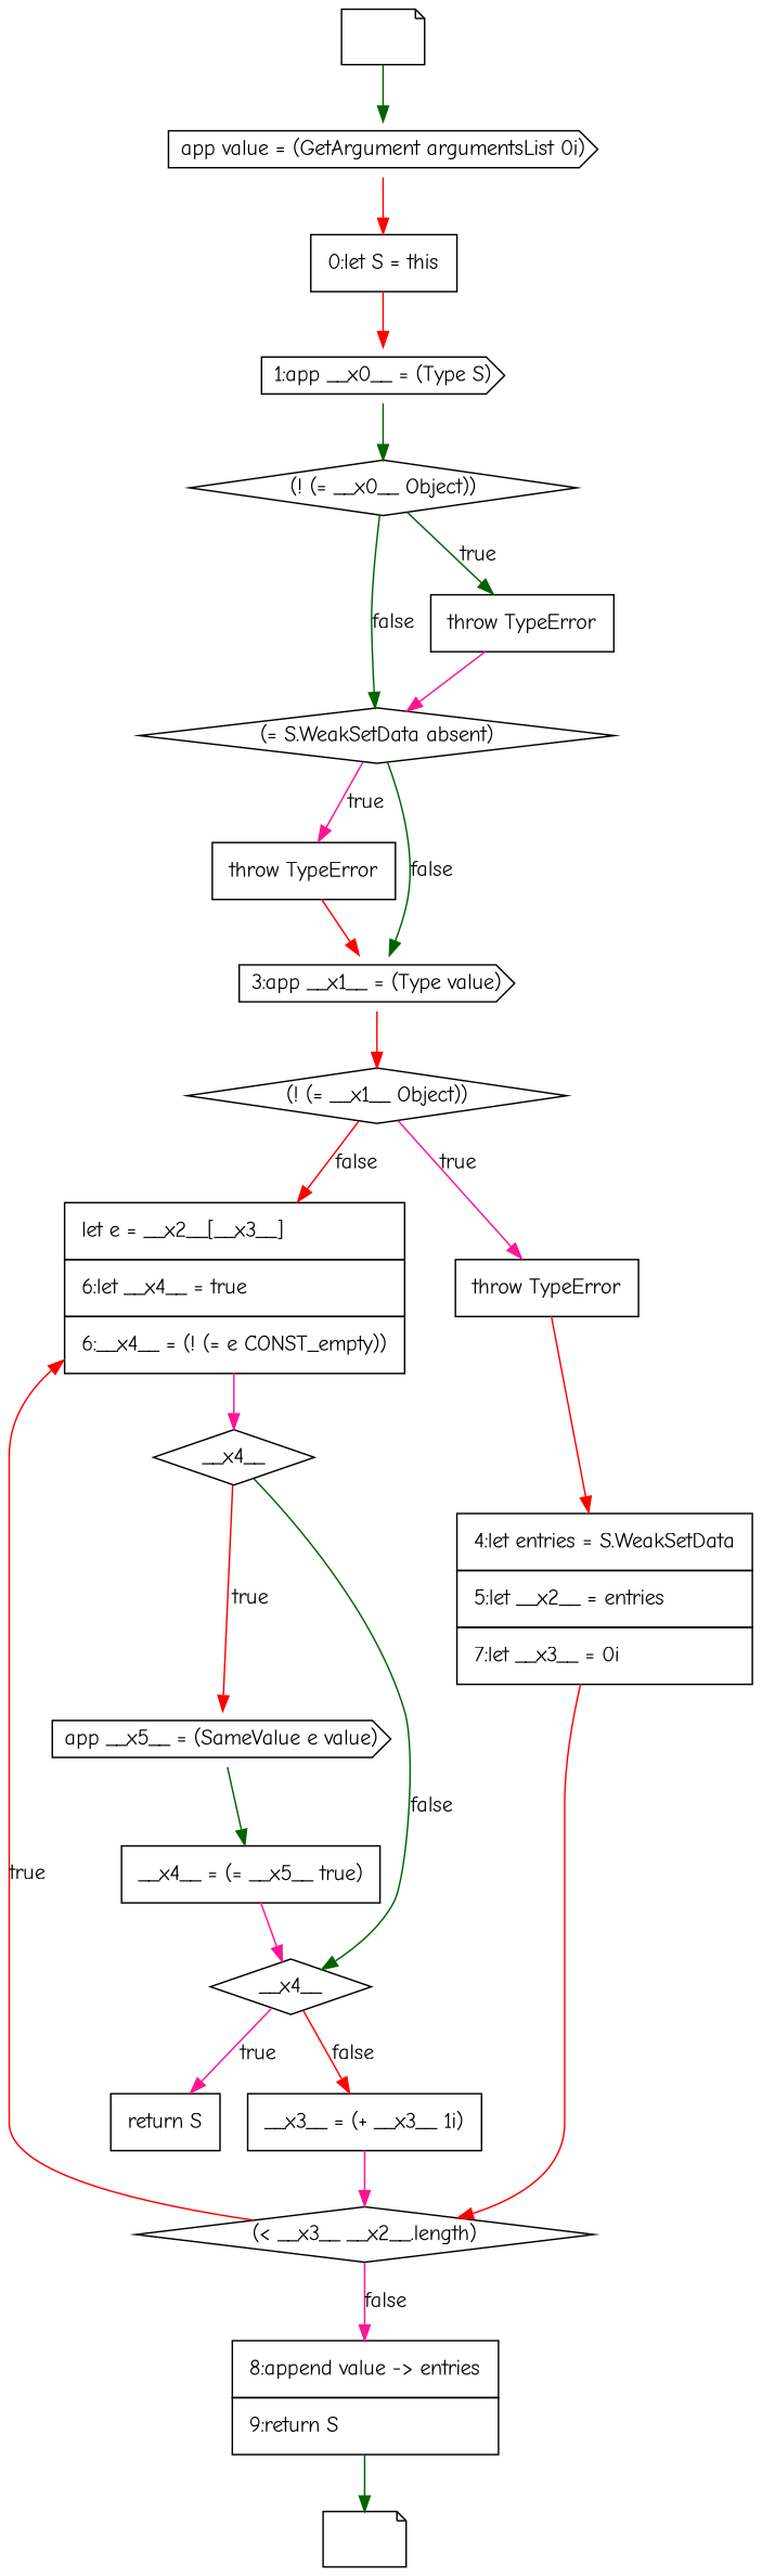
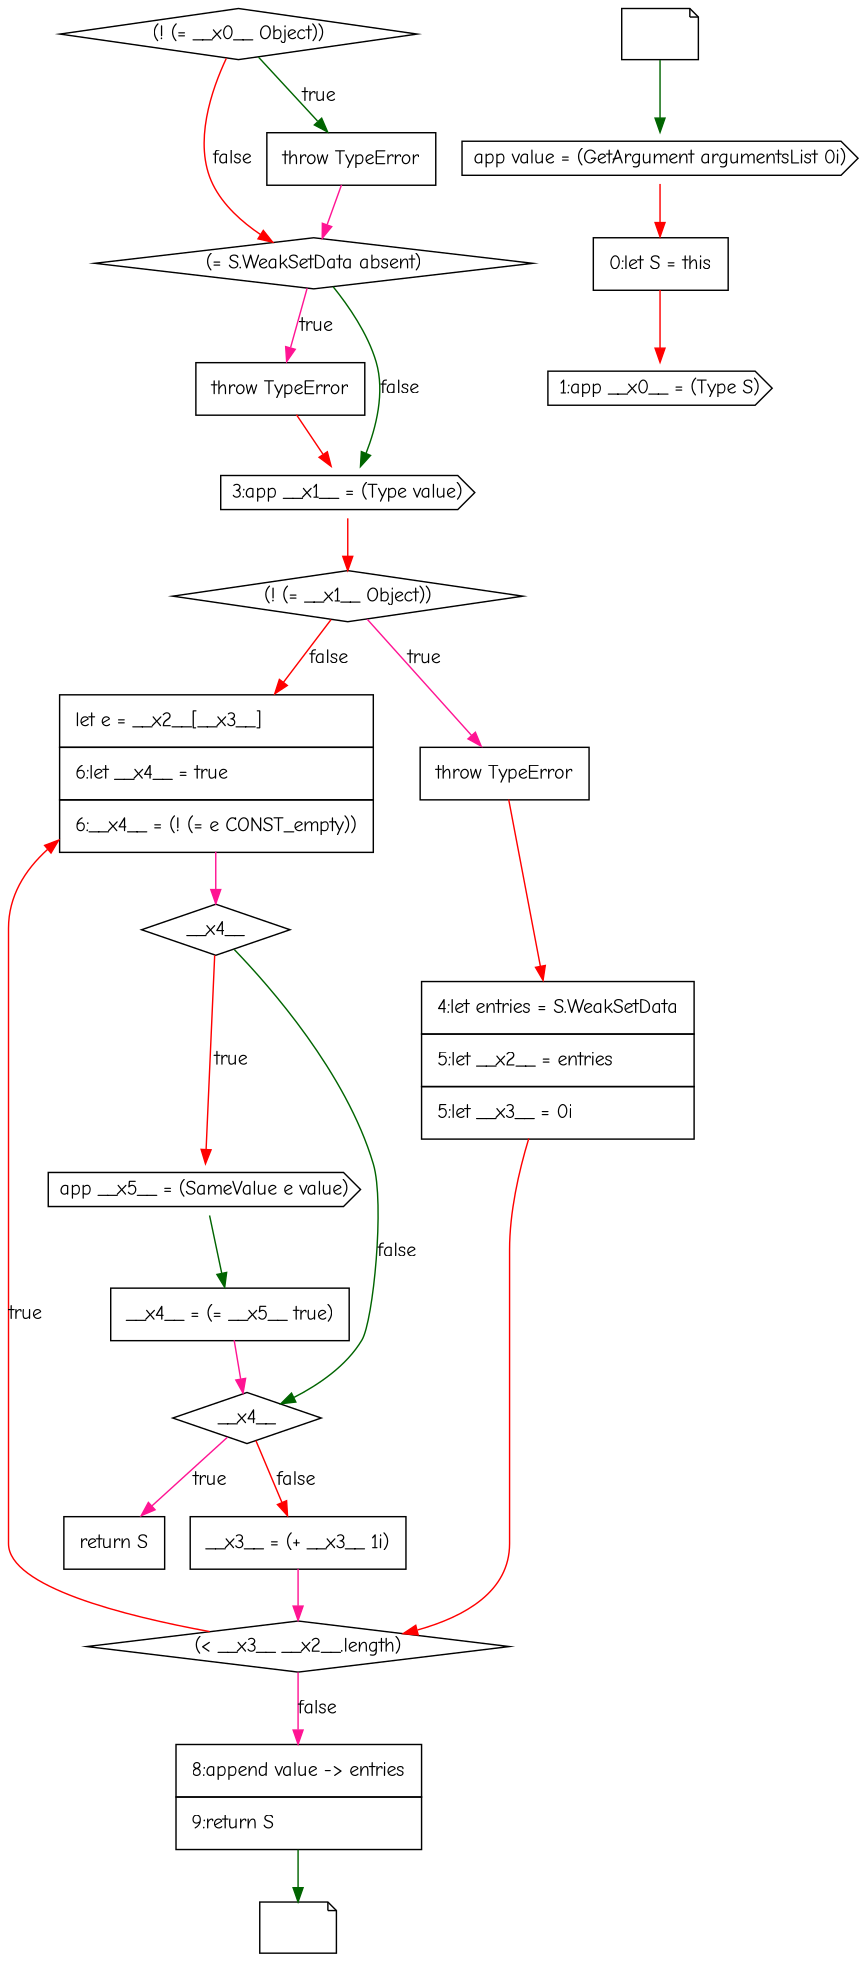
  digraph {
    fontname="Comic Neue"
    node [color=black fillcolor=white fontname="Comic Neue" shape=none style=filled]
    edge [color=red fontname="Comic Neue"]
    n1 [label=<<font color="black">(= S.WeakSetData absent)</font>> shape=diamond]
    n2 [label=<<font color="black">     <table border="0" cellborder="1" cellspacing="0" cellpadding="10">       <tr><td align="left">throw TypeError</td></tr>     </table>   </font>> margin=0]
    n3 [label=<<font color="black">3:app __x1__ = (Type value)</font>> shape=cds]
    n4 [label=<<font color="black">(! (= __x1__ Object))</font>> shape=diamond]
    n5 [label=<<font color="black">     <table border="0" cellborder="1" cellspacing="0" cellpadding="10">       <tr><td align="left">0:let S = this</td></tr>     </table>   </font>> margin=0]
    n6 [label=<<font color="black">1:app __x0__ = (Type S)</font>> shape=cds]
    n7 [label=<<font color="black">(! (= __x0__ Object))</font>> shape=diamond]
-   n8 [label=<<font color="black">     <table border="0" cellborder="1" cellspacing="0" cellpadding="10">       <tr><td align="left">4:let entries = S.WeakSetData</td></tr>       <tr><td align="left">5:let __x2__ = entries</td></tr>       <tr><td align="left">7:let __x3__ = 0i</td></tr>     </table>   </font>> margin=0]
+   n8 [label=<<font color="black">     <table border="0" cellborder="1" cellspacing="0" cellpadding="10">       <tr><td align="left">4:let entries = S.WeakSetData</td></tr>       <tr><td align="left">5:let __x2__ = entries</td></tr>       <tr><td align="left">5:let __x3__ = 0i</td></tr>     </table>   </font>> margin=0]
    n9 [label=<<font color="black">(&lt; __x3__ __x2__.length)</font>> shape=diamond]
    n10 [label=<<font color="black">     <table border="0" cellborder="1" cellspacing="0" cellpadding="10">       <tr><td align="left">8:append value -&gt; entries</td></tr>       <tr><td align="left">9:return S</td></tr>     </table>   </font>> margin=0]
    n11 [label=<<font color="black">     <table border="0" cellborder="1" cellspacing="0" cellpadding="10">       <tr><td align="left">let e = __x2__[__x3__]</td></tr>       <tr><td align="left">6:let __x4__ = true</td></tr>       <tr><td align="left">6:__x4__ = (! (= e CONST_empty))</td></tr>     </table>   </font>> margin=0]
    n12 [label=<<font color="black">     <table border="0" cellborder="1" cellspacing="0" cellpadding="10">       <tr><td align="left">throw TypeError</td></tr>     </table>   </font>> margin=0]
    n13 [label=<<font color="black">     <table border="0" cellborder="1" cellspacing="0" cellpadding="10">       <tr><td align="left">return S</td></tr>     </table>   </font>> margin=0]
    n14 [label=<<font color="black">     <table border="0" cellborder="1" cellspacing="0" cellpadding="10">       <tr><td align="left">__x3__ = (+ __x3__ 1i)</td></tr>     </table>   </font>> margin=0]
    n15 [label=<<font color="black">app __x5__ = (SameValue e value)</font>> shape=cds]
    n16 [label=<<font color="black">     <table border="0" cellborder="1" cellspacing="0" cellpadding="10">       <tr><td align="left">__x4__ = (= __x5__ true)</td></tr>     </table>   </font>> margin=0]
    n17 [label=<<font color="black">__x4__</font>> shape=diamond]
    n18 [label=" " shape=note]
    n19 [label=<<font color="black">     <table border="0" cellborder="1" cellspacing="0" cellpadding="10">       <tr><td align="left">throw TypeError</td></tr>     </table>   </font>> margin=0]
    n20 [label=" " shape=note]
    n21 [label=<<font color="black">app value = (GetArgument argumentsList 0i)</font>> shape=cds]
    n22 [label=<<font color="black">__x4__</font>> shape=diamond]
    n1 -> n2 [color=deeppink label=<<font color="black">true</font>>]
    n1 -> n3 [color=darkgreen label=<<font color="black">false</font>>]
    n2 -> n3
    n3 -> n4
    n4 -> n11 [label=<<font color="black">false</font>>]
    n4 -> n19 [color=deeppink label=<<font color="black">true</font>>]
    n5 -> n6
-   n6 -> n7 [color=darkgreen]
-   n7 -> n1 [color=darkgreen label=<<font color="black">false</font>>]
+   n7 -> n1 [label=<<font color="black">false</font>>]
    n7 -> n12 [color=darkgreen label=<<font color="black">true</font>>]
    n8 -> n9
    n9 -> n10 [color=deeppink label=<<font color="black">false</font>>]
    n9 -> n11 [label=<<font color="black">true</font>>]
    n10 -> n18 [color=darkgreen]
    n11 -> n22 [color=deeppink]
    n12 -> n1 [color=deeppink]
    n14 -> n9 [color=deeppink]
    n15 -> n16 [color=darkgreen]
    n16 -> n17 [color=deeppink]
    n17 -> n13 [color=deeppink label=<<font color="black">true</font>>]
    n17 -> n14 [label=<<font color="black">false</font>>]
    n19 -> n8
    n20 -> n21 [color=darkgreen]
    n21 -> n5
    n22 -> n15 [label=<<font color="black">true</font>>]
    n22 -> n17 [color=darkgreen label=<<font color="black">false</font>>]
  }
